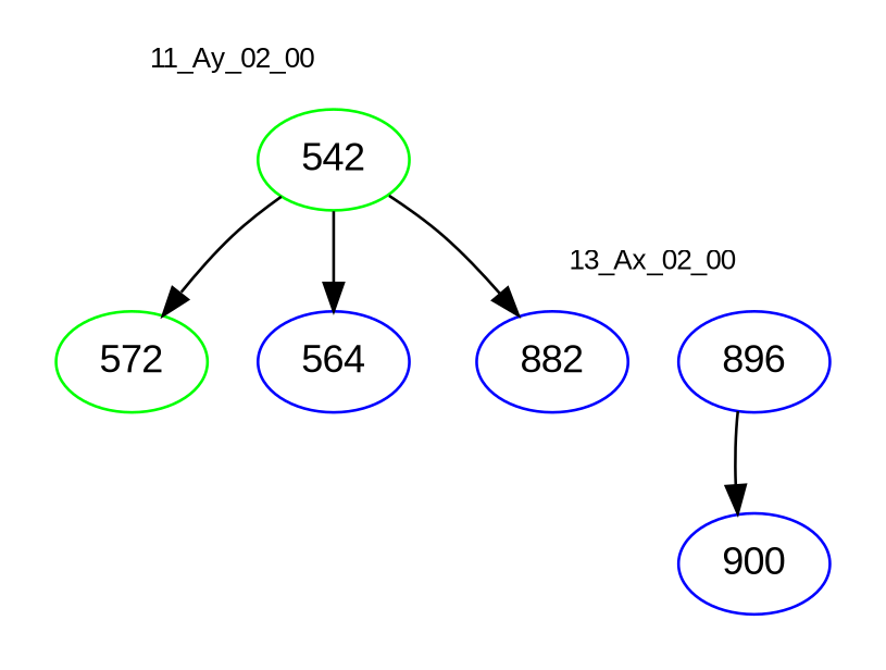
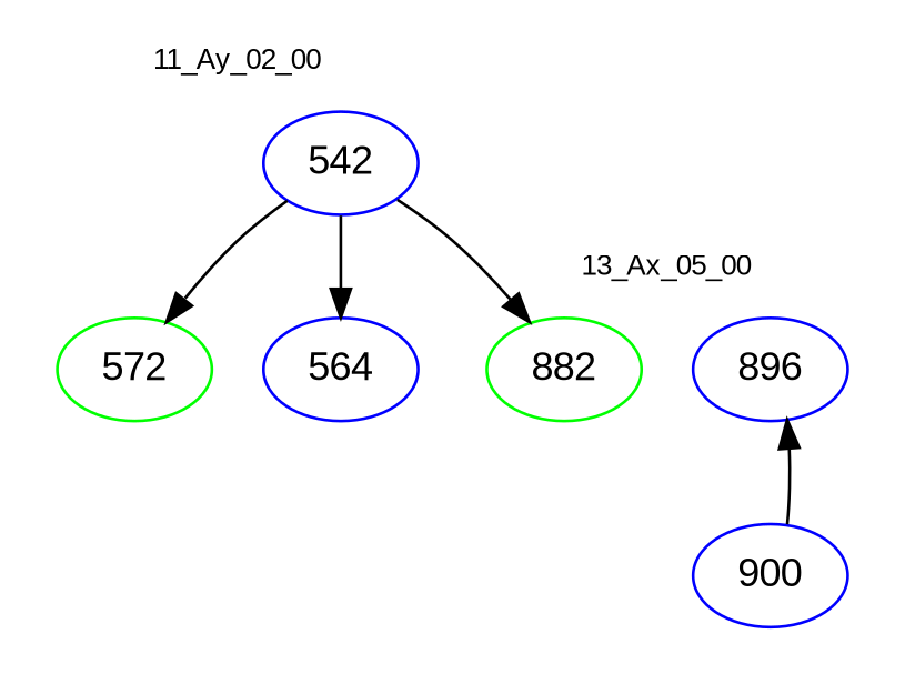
  digraph {
    fontname="Liberation Sans"
    node [color=blue fontname="Liberation Sans"]
    edge [color=black fontname="Liberation Sans"]
    n1 [label=896]
-   n2 [label=882]
+   n2 [color=green label=882]
    n3 [label=900]
-   n4 [color=green label=542]
+   n4 [label=542]
    n5 [color=green label=572]
    n6 [label=564]
    subgraph cluster_1 {
      color=white
      fontsize=10
-     label="13_Ax_02_00"
+     label="13_Ax_05_00"
      n1
      n2
      n3
    }
    subgraph cluster_2 {
      color=white
      fontsize=10
      label="11_Ay_02_00"
      n4
      n5
      n6
    }
-   n1 -> n3
+   n3 -> n1
    n4 -> n2
    n4 -> n5
    n4 -> n6
  }
